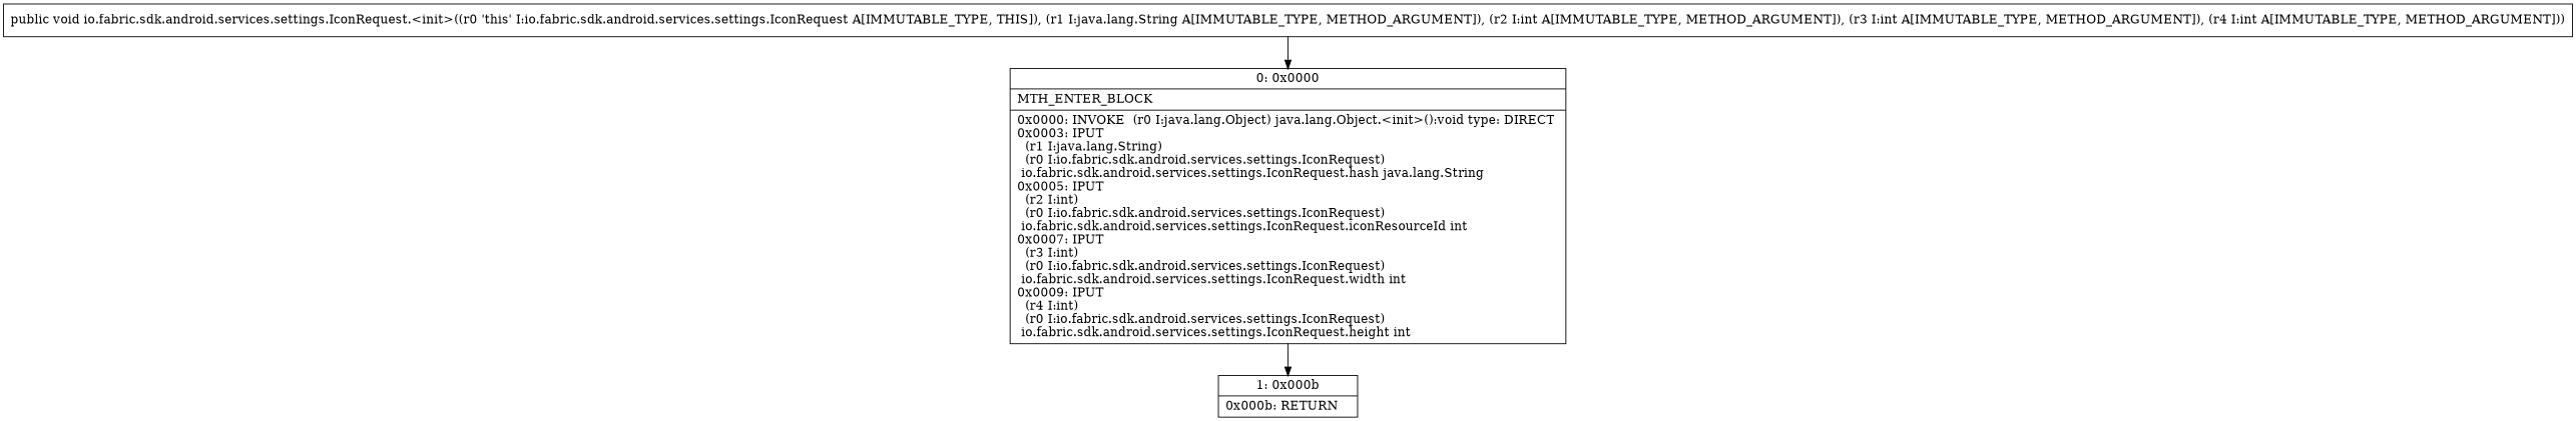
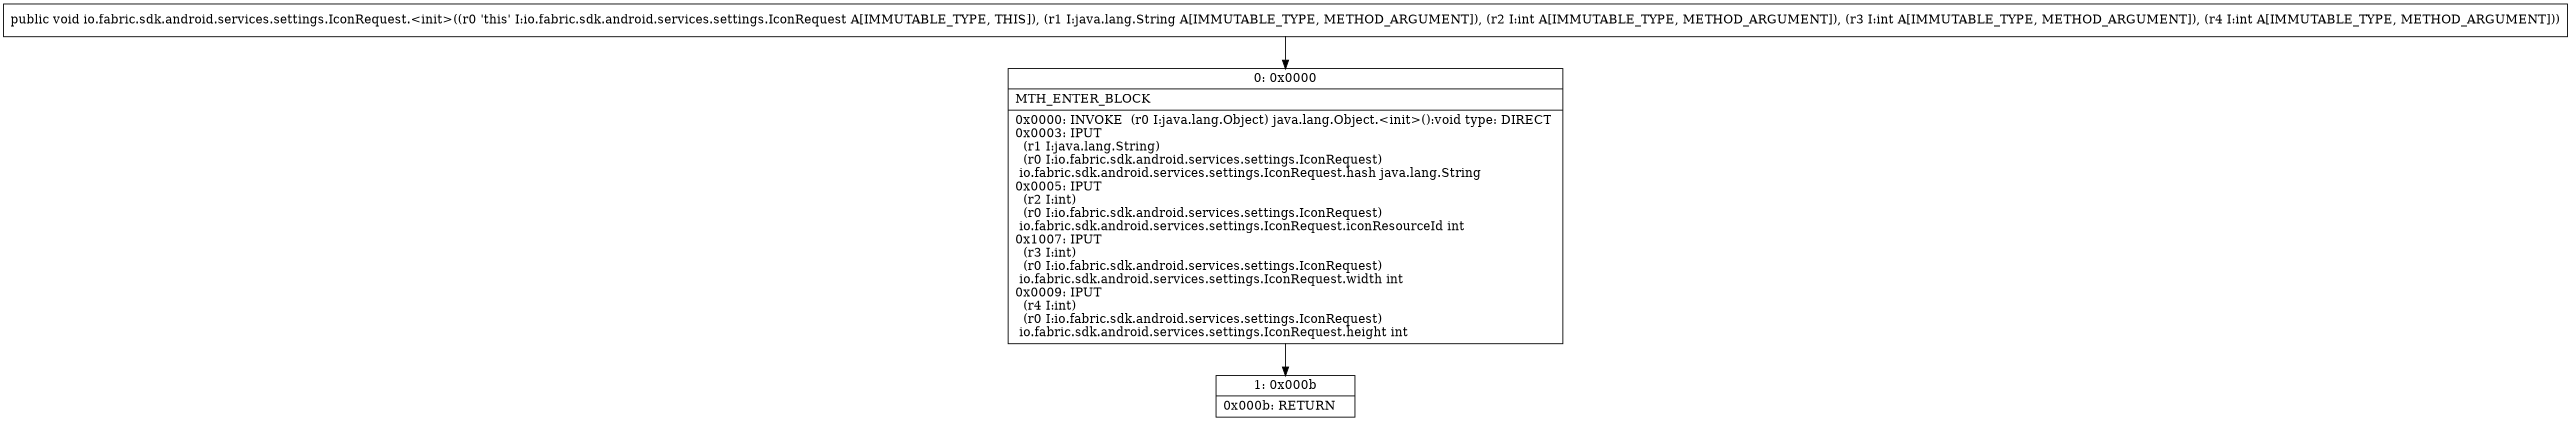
  digraph {
    node [shape=record]
-   n1 [label="{0\:\ 0x0000|MTH_ENTER_BLOCK\l|0x0000: INVOKE  (r0 I:java.lang.Object) java.lang.Object.\<init\>():void type: DIRECT \l0x0003: IPUT  \l  (r1 I:java.lang.String)\l  (r0 I:io.fabric.sdk.android.services.settings.IconRequest)\l io.fabric.sdk.android.services.settings.IconRequest.hash java.lang.String \l0x0005: IPUT  \l  (r2 I:int)\l  (r0 I:io.fabric.sdk.android.services.settings.IconRequest)\l io.fabric.sdk.android.services.settings.IconRequest.iconResourceId int \l0x0007: IPUT  \l  (r3 I:int)\l  (r0 I:io.fabric.sdk.android.services.settings.IconRequest)\l io.fabric.sdk.android.services.settings.IconRequest.width int \l0x0009: IPUT  \l  (r4 I:int)\l  (r0 I:io.fabric.sdk.android.services.settings.IconRequest)\l io.fabric.sdk.android.services.settings.IconRequest.height int \l}"]
+   n1 [label="{0\:\ 0x0000|MTH_ENTER_BLOCK\l|0x0000: INVOKE  (r0 I:java.lang.Object) java.lang.Object.\<init\>():void type: DIRECT \l0x0003: IPUT  \l  (r1 I:java.lang.String)\l  (r0 I:io.fabric.sdk.android.services.settings.IconRequest)\l io.fabric.sdk.android.services.settings.IconRequest.hash java.lang.String \l0x0005: IPUT  \l  (r2 I:int)\l  (r0 I:io.fabric.sdk.android.services.settings.IconRequest)\l io.fabric.sdk.android.services.settings.IconRequest.iconResourceId int \l0x1007: IPUT  \l  (r3 I:int)\l  (r0 I:io.fabric.sdk.android.services.settings.IconRequest)\l io.fabric.sdk.android.services.settings.IconRequest.width int \l0x0009: IPUT  \l  (r4 I:int)\l  (r0 I:io.fabric.sdk.android.services.settings.IconRequest)\l io.fabric.sdk.android.services.settings.IconRequest.height int \l}"]
    n2 [label="{1\:\ 0x000b|0x000b: RETURN   \l}"]
    n3 [label="{public void io.fabric.sdk.android.services.settings.IconRequest.\<init\>((r0 'this' I:io.fabric.sdk.android.services.settings.IconRequest A[IMMUTABLE_TYPE, THIS]), (r1 I:java.lang.String A[IMMUTABLE_TYPE, METHOD_ARGUMENT]), (r2 I:int A[IMMUTABLE_TYPE, METHOD_ARGUMENT]), (r3 I:int A[IMMUTABLE_TYPE, METHOD_ARGUMENT]), (r4 I:int A[IMMUTABLE_TYPE, METHOD_ARGUMENT])) }"]
    n1 -> n2
    n3 -> n1
  }
